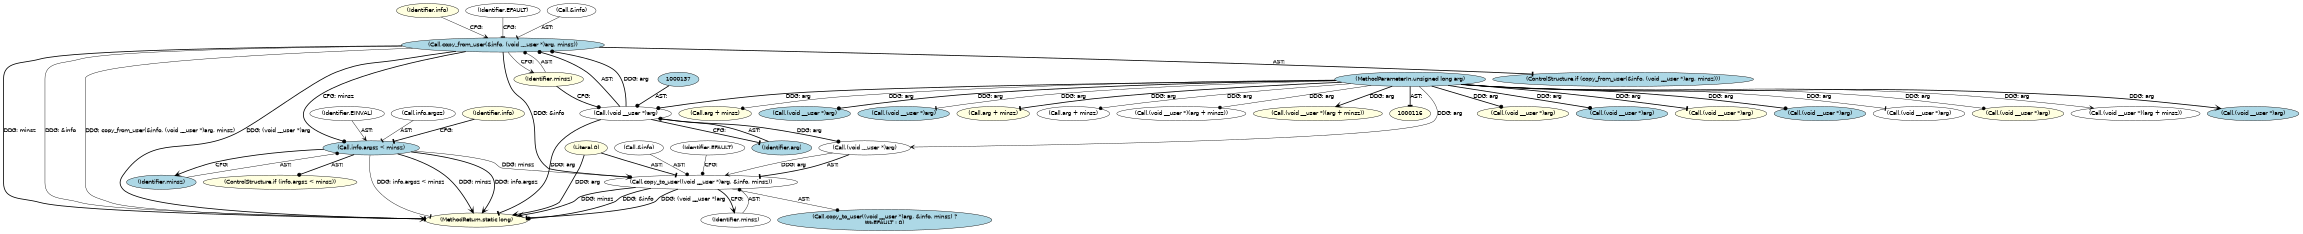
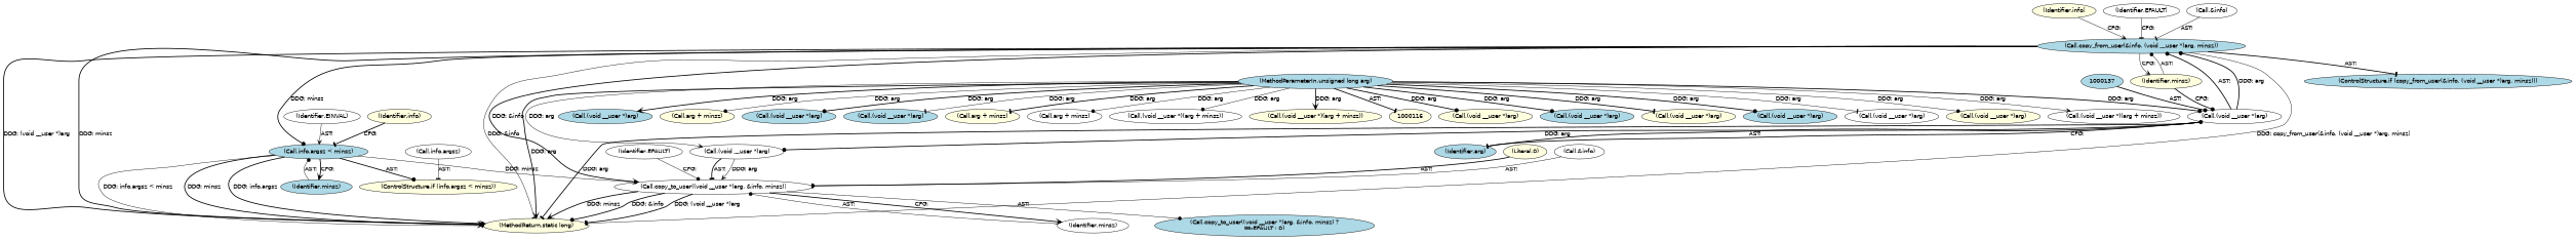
  digraph {
    fontname="DejaVu Sans"
    node [fillcolor=white fontname="DejaVu Sans" style=filled]
    edge [arrowhead=dot fontname="DejaVu Sans" style=bold]
    n1 [fillcolor=lightblue label="(Call,copy_from_user(&info, (void __user *)arg, minsz))"]
    n2 [fillcolor=lightblue label="(Call,info.argsz < minsz)"]
    n3 [label="(Call,copy_to_user((void __user *)arg, &info, minsz))"]
    n4 [fillcolor=lightblue label="(ControlStructure,if (copy_from_user(&info, (void __user *)arg, minsz)))"]
    n5 [fillcolor=lightyellow label="(MethodReturn,static long)"]
    n6 [fillcolor=lightyellow label="(Identifier,minsz)"]
    n7 [fillcolor=lightblue label="(Identifier,minsz)"]
    n8 [fillcolor=lightyellow label="(ControlStructure,if (info.argsz < minsz))"]
    n9 [label="(Identifier,minsz)"]
    n10 [fillcolor=lightblue label="(Call,copy_to_user((void __user *)arg, &info, minsz) ?\n\t\t\t-EFAULT : 0)"]
    n11 [label="(Call,(void __user *)arg)"]
    n12 [fillcolor=lightblue label="(Identifier,arg)"]
    n13 [label="(Call,(void __user *)arg)"]
    n14 [fillcolor=lightblue label="(MethodParameterIn,unsigned long arg)"]
    n15 [fillcolor=lightyellow label="(Call,(void __user *)arg)"]
    n16 [fillcolor=lightblue label="(Call,(void __user *)arg)"]
    n17 [fillcolor=lightyellow label="(Call,(void __user *)arg)"]
    n18 [fillcolor=lightblue label="(Call,(void __user *)arg)"]
    n19 [label="(Call,(void __user *)arg)"]
    n20 [fillcolor=lightyellow label="(Call,(void __user *)arg)"]
    n21 [label="(Call,(void __user *)(arg + minsz))"]
    n22 [fillcolor=lightblue label="(Call,(void __user *)arg)"]
    n23 [fillcolor=lightyellow label="(Call,arg + minsz)"]
    n24 [fillcolor=lightblue label="(Call,(void __user *)arg)"]
    n25 [fillcolor=lightblue label="(Call,(void __user *)arg)"]
    n26 [fillcolor=lightyellow label="(Call,arg + minsz)"]
    n27 [label="(Call,arg + minsz)"]
    n28 [label="(Call,(void __user *)(arg + minsz))"]
    n29 [fillcolor=lightyellow label="(Call,(void __user *)(arg + minsz))"]
    1000116 [fillcolor=lightyellow]
    n31 [label="(Identifier,EINVAL)"]
    n32 [label="(Call,info.argsz)"]
    n33 [fillcolor=lightyellow label="(Identifier,info)"]
    n34 [label="(Identifier,EFAULT)"]
    n35 [fillcolor=lightyellow label="(Identifier,info)"]
    n36 [fillcolor=lightyellow label="(Literal,0)"]
    n37 [label="(Call,&info)"]
    n38 [label="(Identifier,EFAULT)"]
    n39 [label="(Call,&info)"]
    1000137 [fillcolor=lightblue]
-   n1 -> n2 [label="CFG: minsz"]
+   n1 -> n2 [label="DDG: minsz"]
    n1 -> n3 [arrowhead=vee label="DDG: &info"]
    n1 -> n4 [arrowhead=tee label="AST: "]
    n1 -> n5 [arrowhead=vee label="DDG: minsz"]
    n1 -> n5 [arrowhead=tee label="DDG: &info" style=solid]
    n1 -> n5 [arrowhead=tee label="DDG: copy_from_user(&info, (void __user *)arg, minsz)" style=solid]
    n1 -> n5 [arrowhead=tee label="DDG: (void __user *)arg"]
    n1 -> n6 [arrowhead=vee label="CFG: " style=solid]
    n2 -> n3 [label="DDG: minsz" style=solid]
    n2 -> n5 [arrowhead=tee label="DDG: info.argsz < minsz" style=solid]
    n2 -> n5 [arrowhead=vee label="DDG: minsz"]
    n2 -> n5 [arrowhead=vee label="DDG: info.argsz"]
    n2 -> n7 [arrowhead=vee label="CFG: "]
    n2 -> n8 [label="AST: "]
    n3 -> n5 [arrowhead=vee label="DDG: minsz"]
    n3 -> n5 [label="DDG: &info"]
    n3 -> n5 [arrowhead=tee label="DDG: (void __user *)arg"]
    n3 -> n9 [arrowhead=vee label="CFG: "]
    n3 -> n10 [label="AST: " style=solid]
    n6 -> n1 [label="AST: " style=solid]
    n6 -> n11 [label="CFG: "]
    n7 -> n2 [label="AST: " style=solid]
    n9 -> n3 [label="AST: " style=solid]
    n11 -> n1 [label="AST: "]
    n11 -> n1 [label="DDG: arg"]
    n11 -> n5 [arrowhead=tee label="DDG: arg"]
    n11 -> n12 [arrowhead=tee label="CFG: "]
    n11 -> n13 [label="DDG: arg"]
    n12 -> n11 [label="AST: "]
    n13 -> n3 [arrowhead=tee label="AST: "]
    n13 -> n3 [arrowhead=vee label="DDG: arg" style=solid]
-   n36 -> n5 [arrowhead=vee label="DDG: arg"]
+   n14 -> n5 [arrowhead=vee label="DDG: arg"]
    n14 -> n11 [label="DDG: arg"]
    n14 -> n13 [arrowhead=vee label="DDG: arg" style=solid]
    n14 -> n15 [label="DDG: arg"]
    n14 -> n16 [label="DDG: arg"]
    n14 -> n17 [arrowhead=tee label="DDG: arg"]
    n14 -> n18 [label="DDG: arg"]
    n14 -> n19 [arrowhead=tee label="DDG: arg" style=solid]
    n14 -> n20 [label="DDG: arg" style=solid]
    n14 -> n21 [arrowhead=vee label="DDG: arg" style=solid]
    n14 -> n22 [arrowhead=vee label="DDG: arg"]
    n14 -> n23 [label="DDG: arg" style=solid]
    n14 -> n24 [label="DDG: arg"]
    n14 -> n25 [arrowhead=tee label="DDG: arg" style=solid]
    n14 -> n26 [arrowhead=tee label="DDG: arg"]
    n14 -> n27 [label="DDG: arg" style=solid]
    n14 -> n28 [label="DDG: arg" style=solid]
    n14 -> n29 [arrowhead=vee label="DDG: arg"]
    n14 -> 1000116 [arrowhead=tee label="AST: "]
    n31 -> n2 [arrowhead=vee label="AST: " style=solid]
-   n32 -> n2 [arrowhead=tee label="AST: " style=solid]
+   n32 -> n8 [arrowhead=tee label="AST: " style=solid]
    n33 -> n1 [arrowhead=vee label="CFG: " style=solid]
    n34 -> n1 [arrowhead=tee label="CFG: " style=solid]
    n35 -> n2 [arrowhead=tee label="CFG: "]
    n36 -> n3 [arrowhead=tee label="AST: "]
    n37 -> n3 [label="AST: " style=solid]
    n38 -> n3 [label="CFG: " style=solid]
    n39 -> n1 [arrowhead=tee label="AST: " style=solid]
    1000137 -> n11 [label="AST: "]
  }
